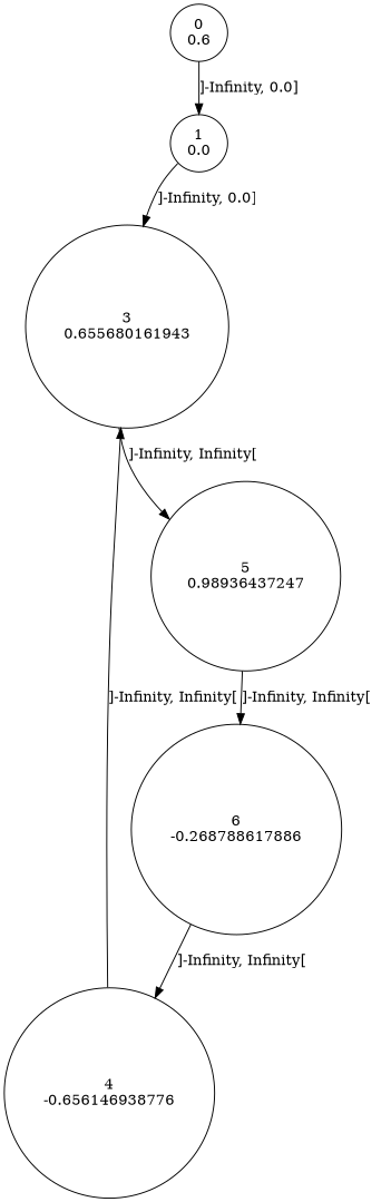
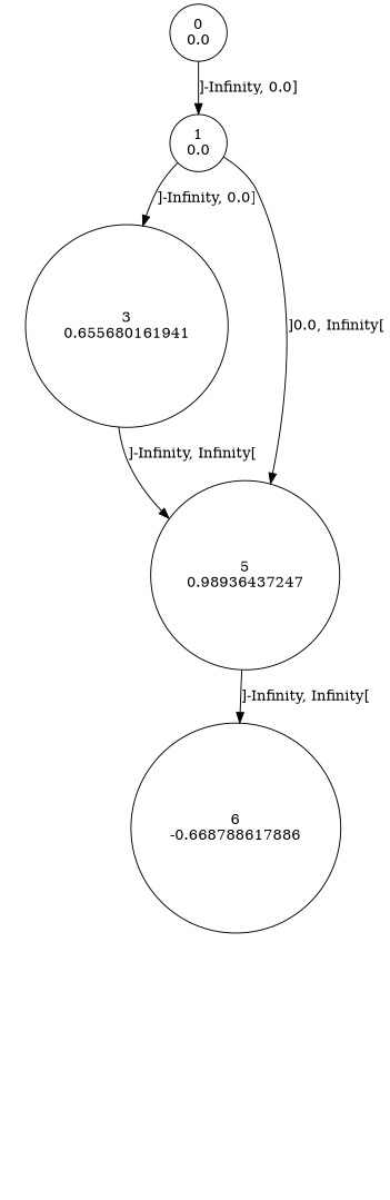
  digraph {
    node [shape=circle]
-   n1 [label="0\n0.6"]
+   n1 [label="0\n0.0"]
    n2 [label="1\n0.0"]
-   n3 [label="3\n0.655680161943"]
+   n3 [label="3\n0.655680161941"]
    n4 [label="5\n0.98936437247"]
-   n5 [label="6\n-0.268788617886"]
-   n6 [label="4\n-0.656146938776"]
+   n5 [label="6\n-0.668788617886"]
    n1 -> n2 [label="]-Infinity, 0.0]"]
    n2 -> n3 [label="]-Infinity, 0.0]"]
+   n2 -> n4 [label="]0.0, Infinity["]
    n3 -> n4 [label="]-Infinity, Infinity["]
    n4 -> n5 [label="]-Infinity, Infinity["]
-   n5 -> n6 [label="]-Infinity, Infinity["]
-   n6 -> n3 [label="]-Infinity, Infinity["]
  }
